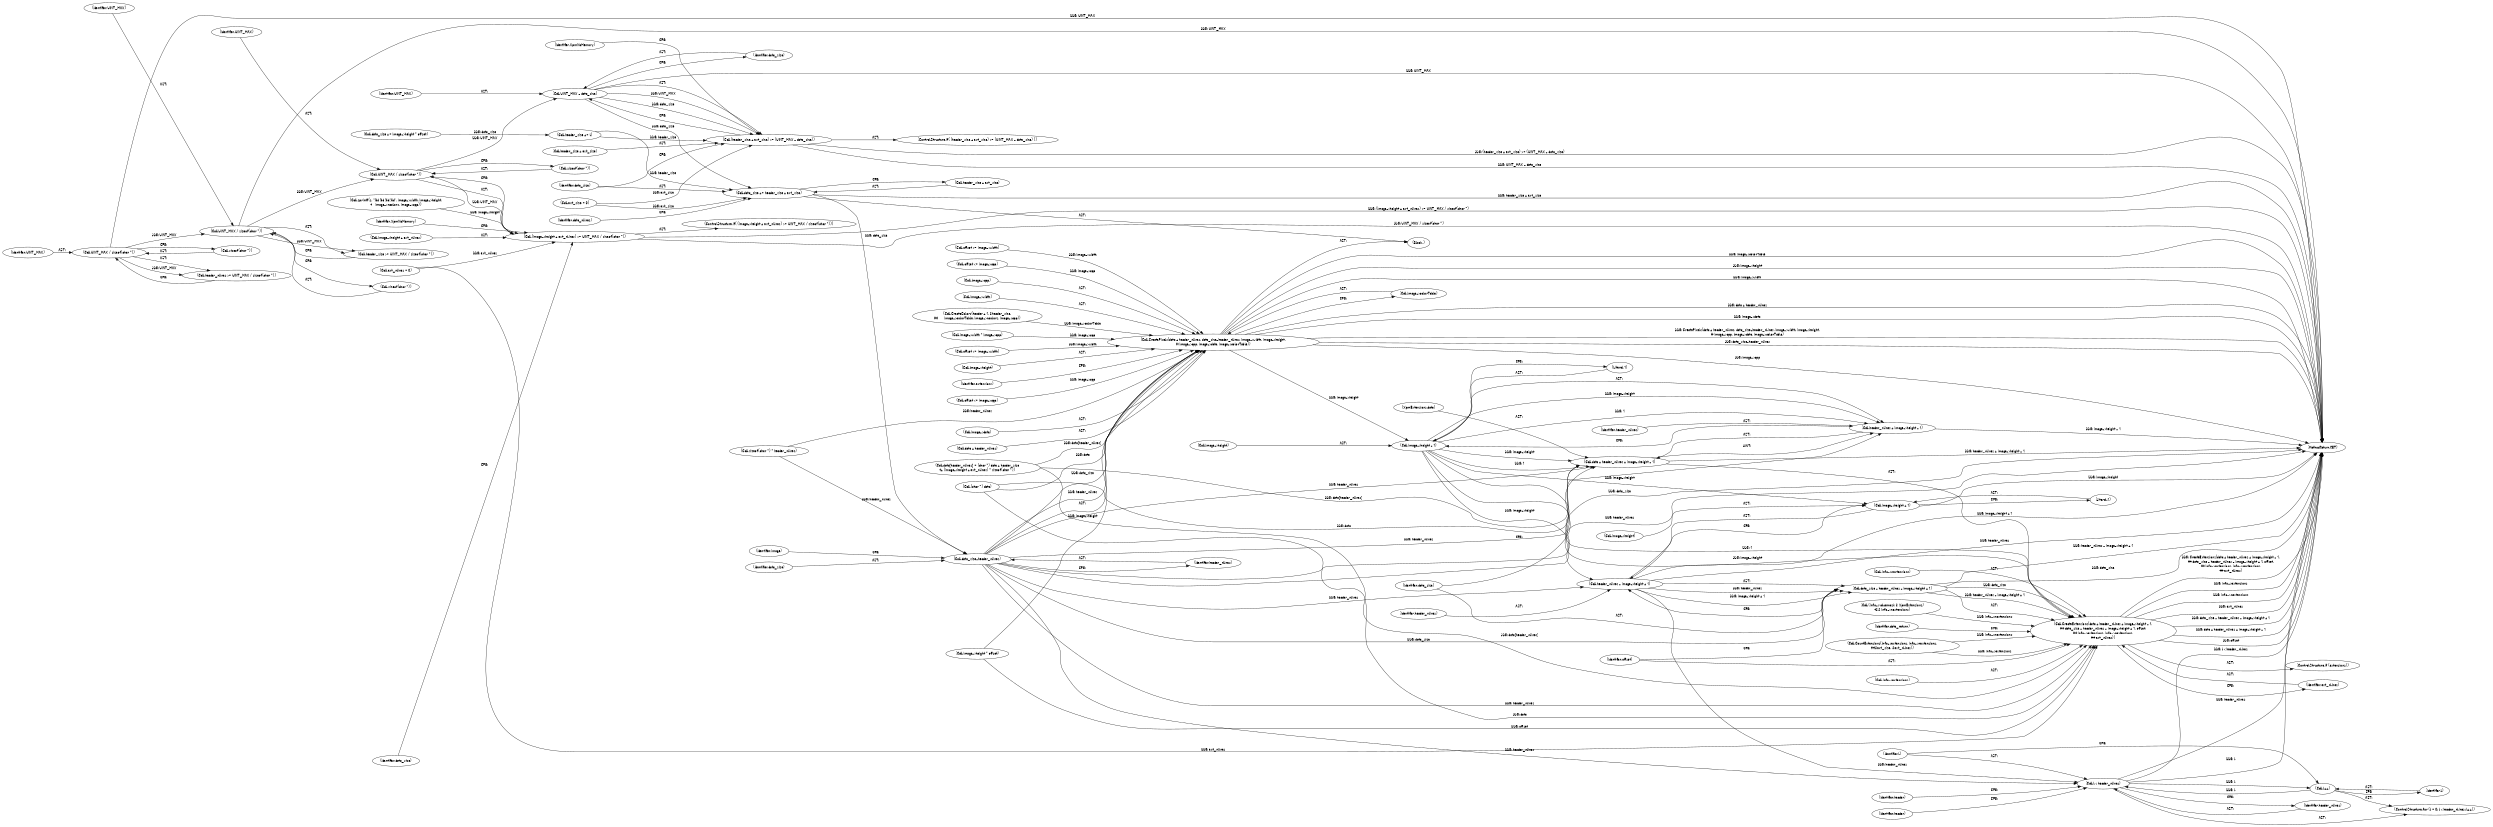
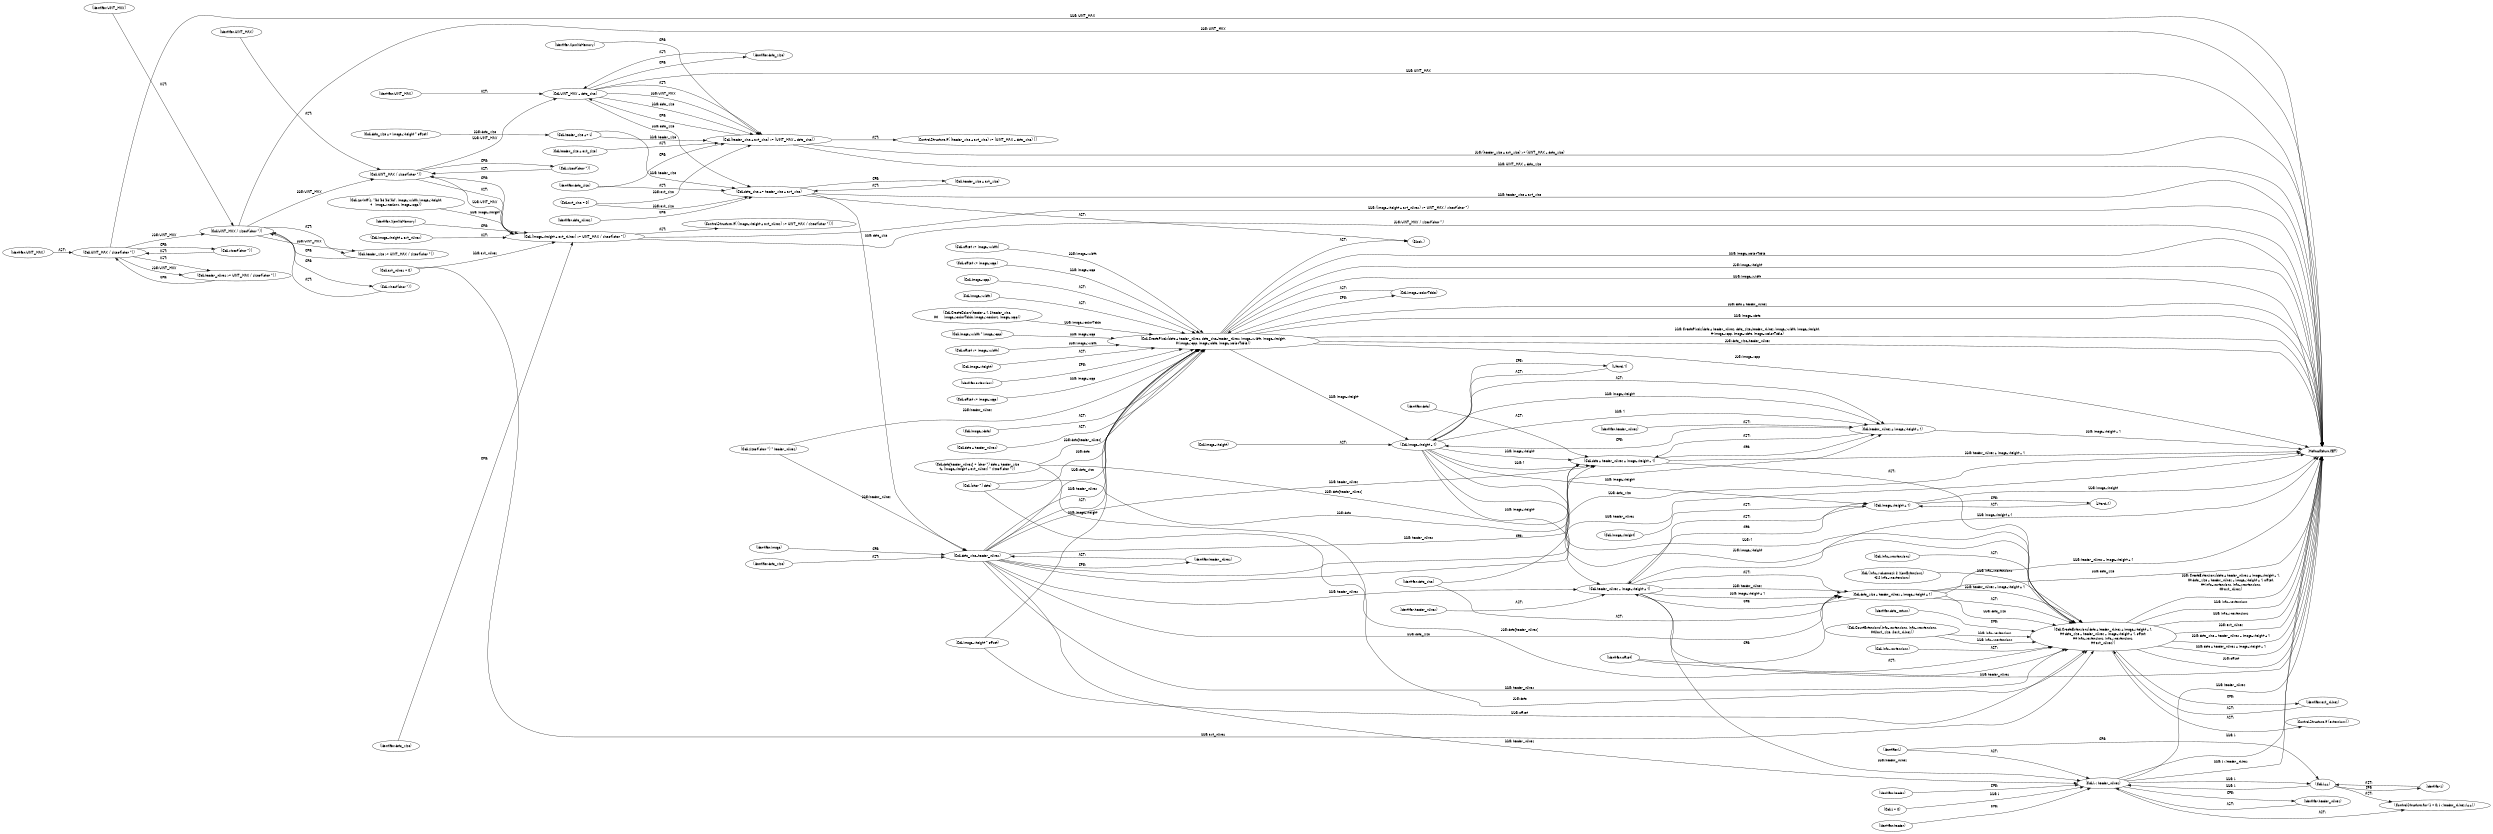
  digraph {
    fontname="Patrick Hand"
    rankdir=LR
    node [fontname="Patrick Hand"]
    edge [fontname="Patrick Hand"]
    n1 [label="(Call,UINT_MAX / sizeof(char *))"]
    n2 [label="(Call,(image->height + ext_nlines) >= UINT_MAX / sizeof(char *))"]
    n3 [label="(Call,UINT_MAX - data_size)"]
    n4 [label="(Call,sizeof(char *))"]
    n5 [label="(MethodReturn,RET)"]
    n6 [label="(ControlStructure,if( (image->height + ext_nlines) >= UINT_MAX / sizeof(char *)))"]
    n7 [label="(Call,(header_size + ext_size) >= (UINT_MAX - data_size))"]
    n8 [label="(Call,data_size += header_size + ext_size)"]
    n9 [label="(Identifier,data_size)"]
    n10 [label="(Call,UINT_MAX / sizeof(char *))"]
    n11 [label="(Call,sizeof(char *))"]
    n12 [label="(Call,header_size >= UINT_MAX / sizeof(char *))"]
    n13 [label="(Call,UINT_MAX / sizeof(char *))"]
    n14 [label="(Call,sizeof(char *))"]
    n15 [label="(Call,header_nlines >= UINT_MAX / sizeof(char *))"]
    n16 [label="(ControlStructure,if( (header_size + ext_size) >= (UINT_MAX - data_size) ))"]
    n17 [label="(Call,data_size-header_nlines)"]
    n18 [label="(Block,)"]
    n19 [label="(Call,header_size + ext_size)"]
    n20 [label="(Call,CreatePixels(data + header_nlines, data_size-header_nlines, image->width, image->height,\n\t\t image->cpp, image->data, image->colorTable))"]
    n21 [label="(Call,CreateExtensions(data + header_nlines + image->height - 1,\n\t\t\t data_size - header_nlines - image->height + 1, offset,\n\t\t\t info->extensions, info->nextensions,\n\t\t\t ext_nlines))"]
    n22 [label="(Call,data + header_nlines + image->height - 1)"]
    n23 [label="(Call,header_nlines + image->height - 1)"]
    n24 [label="(Call,header_nlines - image->height + 1)"]
    n25 [label="(Call,data_size - header_nlines - image->height + 1)"]
    n26 [label="(Call,l < header_nlines)"]
    n27 [label="(Identifier,header_nlines)"]
    n28 [label="(Call,image->height - 1)"]
    n29 [label="(Call,image->colorTable)"]
    n30 [label="(ControlStructure,if (extensions))"]
    n31 [label="(Identifier,ext_nlines)"]
    n32 [label="(Call,image->height + 1)"]
    n33 [label="(Call,l++)"]
    n34 [label="(ControlStructure,for (l = 0; l < header_nlines; l++))"]
    n35 [label="(Identifier,header_nlines)"]
    n36 [label="(Literal,1)"]
    n37 [label="(Literal,1)"]
    n38 [label="(Identifier,l)"]
    n39 [label="(Call,offset <= image->width)"]
    n40 [label="(Call,offset <= image->cpp)"]
    n41 [label="(Identifier,data_size)"]
    n42 [label="(Call,data[header_nlines] = (char *) data + header_size\n\t+ (image->height + ext_nlines) * sizeof(char *))"]
    n43 [label="(Call,image->cpp)"]
    n44 [label="(Call,ext_size = 0)"]
    n45 [label="(Call,image->width)"]
    n46 [label="(Call,header_size + ext_size)"]
    n47 [label="(Call,CreateColors(header + 1, &header_size,\n\t\t\t       image->colorTable, image->ncolors, image->cpp))"]
    n48 [label="(Call,image->width * image->cpp)"]
    n49 [label="(Identifier,data_nlines)"]
    n50 [label="(Identifier,data_size)"]
    n51 [label="(Call,offset <= image->width)"]
    n52 [label="(Call,sprintf(s, \"%d %d %d %d\", image->width, image->height,\n\t    image->ncolors, image->cpp))"]
    n53 [label="(Identifier,header)"]
    n54 [label="(Call,image->height * offset)"]
    n55 [label="(Identifier,data_size)"]
    n56 [label="(Call,image->height)"]
    n57 [label="(Identifier,l)"]
    n58 [label="(Call,ext_nlines = 0)"]
-   n59 [label="(XpmExtensions,data)"]
+   n59 [label="(Identifier,data)"]
    n60 [label="(Identifier,header)"]
    n61 [label="(Identifier,extensions)"]
    n62 [label="(Identifier,UINT_MAX)"]
    n63 [label="(Identifier,UINT_MAX)"]
    n64 [label="(Identifier,header_nlines)"]
    n65 [label="(Identifier,XpmNoMemory)"]
    n66 [label="(Identifier,header_nlines)"]
    n67 [label="(Call,image->height)"]
    n68 [label="(Call,image->height)"]
    n69 [label="(Identifier,XpmNoMemory)"]
    n70 [label="(Call,offset <= image->cpp)"]
    n71 [label="(Call,info->nextensions)"]
    n72 [label="(Call,(info->valuemask & XpmExtensions)\n\t&& info->nextensions)"]
    n73 [label="(Call,sizeof(char *) * header_nlines)"]
+   n74 [label="(Call,l = 0)"]
    n75 [label="(Call,header_size += l)"]
    n76 [label="(Call,data_size += image->height * offset)"]
    n77 [label="(Call,image->data)"]
    n78 [label="(Identifier,UINT_MAX)"]
    n79 [label="(Identifier,data_return)"]
    n80 [label="(Call,CountExtensions(info->extensions, info->nextensions,\n\t\t\t&ext_size, &ext_nlines))"]
    n81 [label="(Call,info->extensions)"]
    n82 [label="(Call,(char *) data)"]
    n83 [label="(Identifier,data_size)"]
    n84 [label="(Identifier,image)"]
    n85 [label="(Identifier,UINT_MAX)"]
    n86 [label="(Call,image->height + ext_nlines)"]
    n87 [label="(Call,data + header_nlines)"]
    n88 [label="(Identifier,offset)"]
    n1 -> n2 [label="AST: "]
    n1 -> n2 [label="DDG: UINT_MAX"]
    n1 -> n3 [label="DDG: UINT_MAX"]
    n1 -> n4 [label="CFG: "]
    n2 -> n1 [label="CFG: "]
    n2 -> n5 [label="DDG: (image->height + ext_nlines) >= UINT_MAX / sizeof(char *)"]
    n2 -> n5 [label="DDG: UINT_MAX / sizeof(char *)"]
    n2 -> n6 [label="AST: "]
    n3 -> n5 [label="DDG: UINT_MAX"]
    n3 -> n7 [label="AST: "]
    n3 -> n7 [label="DDG: UINT_MAX"]
    n3 -> n7 [label="DDG: data_size"]
    n3 -> n8 [label="DDG: data_size"]
    n3 -> n9 [label="CFG: "]
    n4 -> n1 [label="AST: "]
    n7 -> n3 [label="CFG: "]
    n7 -> n5 [label="DDG: (header_size + ext_size) >= (UINT_MAX - data_size)"]
    n7 -> n5 [label="DDG: UINT_MAX - data_size"]
    n7 -> n16 [label="AST: "]
    n8 -> n5 [label="DDG: header_size + ext_size"]
    n8 -> n17 [label="DDG: data_size"]
    n8 -> n18 [label="AST: "]
    n8 -> n19 [label="CFG: "]
    n9 -> n3 [label="AST: "]
    n10 -> n1 [label="DDG: UINT_MAX"]
    n10 -> n5 [label="DDG: UINT_MAX"]
    n10 -> n11 [label="CFG: "]
    n10 -> n12 [label="AST: "]
    n10 -> n12 [label="DDG: UINT_MAX"]
    n11 -> n10 [label="AST: "]
    n12 -> n10 [label="CFG: "]
    n13 -> n5 [label="DDG: UINT_MAX"]
    n13 -> n10 [label="DDG: UINT_MAX"]
    n13 -> n14 [label="CFG: "]
    n13 -> n15 [label="AST: "]
    n13 -> n15 [label="DDG: UINT_MAX"]
    n14 -> n13 [label="AST: "]
    n15 -> n13 [label="CFG: "]
    n17 -> n5 [label="DDG: data_size"]
    n17 -> n5 [label="DDG: header_nlines"]
    n17 -> n20 [label="AST: "]
    n17 -> n20 [label="DDG: data_size"]
    n17 -> n20 [label="DDG: header_nlines"]
    n17 -> n21 [label="DDG: header_nlines"]
    n17 -> n22 [label="DDG: header_nlines"]
    n17 -> n23 [label="DDG: header_nlines"]
    n17 -> n24 [label="DDG: header_nlines"]
    n17 -> n25 [label="DDG: data_size"]
    n17 -> n26 [label="DDG: header_nlines"]
    n17 -> n27 [label="CFG: "]
    n19 -> n8 [label="AST: "]
    n20 -> n5 [label="DDG: image->data"]
    n20 -> n5 [label="DDG: CreatePixels(data + header_nlines, data_size-header_nlines, image->width, image->height,\n\t\t image->cpp, image->data, image->colorTable)"]
    n20 -> n5 [label="DDG: data_size-header_nlines"]
    n20 -> n5 [label="DDG: image->cpp"]
    n20 -> n5 [label="DDG: image->colorTable"]
    n20 -> n5 [label="DDG: image->height"]
    n20 -> n5 [label="DDG: image->width"]
    n20 -> n5 [label="DDG: data + header_nlines"]
    n20 -> n18 [label="AST: "]
    n20 -> n28 [label="DDG: image->height"]
    n20 -> n29 [label="CFG: "]
    n21 -> n5 [label="DDG: CreateExtensions(data + header_nlines + image->height - 1,\n\t\t\t data_size - header_nlines - image->height + 1, offset,\n\t\t\t info->extensions, info->nextensions,\n\t\t\t ext_nlines)"]
    n21 -> n5 [label="DDG: info->extensions"]
    n21 -> n5 [label="DDG: info->nextensions"]
    n21 -> n5 [label="DDG: ext_nlines"]
    n21 -> n5 [label="DDG: data_size - header_nlines - image->height + 1"]
    n21 -> n5 [label="DDG: data + header_nlines + image->height - 1"]
    n21 -> n5 [label="DDG: offset"]
    n21 -> n30 [label="AST: "]
    n21 -> n31 [label="CFG: "]
    n22 -> n5 [label="DDG: header_nlines + image->height - 1"]
    n22 -> n21 [label="AST: "]
-   n22 -> n23 [label="UINT: "]
+   n22 -> n23 [label="CFG: "]
    n23 -> n5 [label="DDG: image->height - 1"]
    n23 -> n22 [label="AST: "]
    n23 -> n28 [label="CFG: "]
    n24 -> n5 [label="DDG: header_nlines"]
    n24 -> n5 [label="DDG: image->height + 1"]
    n24 -> n25 [label="AST: "]
    n24 -> n25 [label="DDG: header_nlines"]
    n24 -> n25 [label="DDG: image->height + 1"]
    n24 -> n26 [label="DDG: header_nlines"]
    n24 -> n32 [label="CFG: "]
    n25 -> n5 [label="DDG: header_nlines - image->height + 1"]
    n25 -> n5 [label="DDG: data_size"]
    n25 -> n21 [label="AST: "]
    n25 -> n21 [label="DDG: data_size"]
    n25 -> n21 [label="DDG: header_nlines - image->height + 1"]
    n25 -> n24 [label="CFG: "]
    n26 -> n5 [label="DDG: l < header_nlines"]
    n26 -> n5 [label="DDG: header_nlines"]
    n26 -> n5 [label="DDG: l"]
    n26 -> n33 [label="DDG: l"]
    n26 -> n34 [label="AST: "]
    n26 -> n35 [label="CFG: "]
    n27 -> n17 [label="AST: "]
    n28 -> n21 [label="DDG: image->height"]
    n28 -> n21 [label="DDG: 1"]
    n28 -> n22 [label="DDG: image->height"]
    n28 -> n22 [label="DDG: 1"]
    n28 -> n23 [label="AST: "]
    n28 -> n23 [label="DDG: image->height"]
    n28 -> n23 [label="DDG: 1"]
    n28 -> n24 [label="DDG: image->height"]
    n28 -> n32 [label="DDG: image->height"]
    n28 -> n36 [label="CFG: "]
    n29 -> n20 [label="AST: "]
    n31 -> n21 [label="AST: "]
    n32 -> n5 [label="DDG: image->height"]
    n32 -> n24 [label="AST: "]
    n32 -> n37 [label="CFG: "]
    n33 -> n26 [label="DDG: l"]
    n33 -> n34 [label="AST: "]
    n33 -> n38 [label="CFG: "]
    n35 -> n26 [label="AST: "]
    n36 -> n28 [label="AST: "]
    n37 -> n32 [label="AST: "]
    n38 -> n33 [label="AST: "]
    n39 -> n20 [label="DDG: image->width"]
    n40 -> n20 [label="DDG: image->cpp"]
    n41 -> n22 [label="CFG: "]
    n41 -> n25 [label="AST: "]
    n42 -> n20 [label="DDG: data[header_nlines]"]
    n42 -> n21 [label="DDG: data[header_nlines]"]
    n42 -> n22 [label="DDG: data[header_nlines]"]
    n43 -> n20 [label="AST: "]
    n44 -> n7 [label="DDG: ext_size"]
    n44 -> n8 [label="DDG: ext_size"]
    n45 -> n20 [label="AST: "]
    n46 -> n7 [label="AST: "]
    n47 -> n20 [label="DDG: image->colorTable"]
    n48 -> n20 [label="DDG: image->cpp"]
    n49 -> n8 [label="CFG: "]
    n50 -> n2 [label="CFG: "]
    n51 -> n20 [label="DDG: image->width"]
    n52 -> n2 [label="DDG: image->height"]
    n53 -> n26 [label="CFG: "]
    n54 -> n20 [label="DDG: image->height"]
    n54 -> n21 [label="DDG: offset"]
    n55 -> n7 [label="CFG: "]
    n55 -> n8 [label="AST: "]
    n56 -> n20 [label="AST: "]
    n57 -> n26 [label="AST: "]
    n57 -> n33 [label="CFG: "]
    n58 -> n2 [label="DDG: ext_nlines"]
    n58 -> n21 [label="DDG: ext_nlines"]
    n59 -> n22 [label="AST: "]
    n60 -> n26 [label="CFG: "]
    n61 -> n20 [label="CFG: "]
    n62 -> n3 [label="AST: "]
    n63 -> n1 [label="AST: "]
    n64 -> n24 [label="AST: "]
    n65 -> n2 [label="CFG: "]
    n66 -> n23 [label="AST: "]
    n67 -> n32 [label="AST: "]
    n68 -> n28 [label="AST: "]
    n69 -> n7 [label="CFG: "]
    n70 -> n20 [label="DDG: image->cpp"]
    n71 -> n21 [label="AST: "]
    n72 -> n21 [label="DDG: info->nextensions"]
    n73 -> n17 [label="DDG: header_nlines"]
    n73 -> n20 [label="DDG: header_nlines"]
+   n74 -> n26 [label="DDG: l"]
    n75 -> n7 [label="DDG: header_size"]
    n75 -> n8 [label="DDG: header_size"]
    n76 -> n75 [label="DDG: data_size"]
    n77 -> n20 [label="AST: "]
    n78 -> n13 [label="AST: "]
    n79 -> n21 [label="CFG: "]
    n80 -> n21 [label="DDG: info->extensions"]
    n80 -> n21 [label="DDG: info->nextensions"]
    n81 -> n21 [label="AST: "]
    n82 -> n20 [label="DDG: data"]
    n82 -> n21 [label="DDG: data"]
    n82 -> n22 [label="DDG: data"]
    n83 -> n17 [label="AST: "]
    n84 -> n17 [label="CFG: "]
    n85 -> n10 [label="AST: "]
    n86 -> n2 [label="AST: "]
    n87 -> n20 [label="AST: "]
    n88 -> n21 [label="AST: "]
    n88 -> n25 [label="CFG: "]
  }
